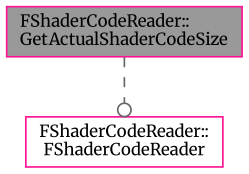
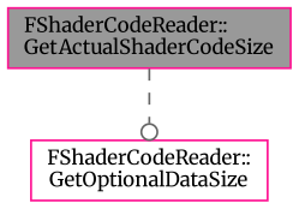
  digraph {
    rankdir=TB
    fontname=Merriweather
    node [color=deeppink fontname=Merriweather fontsize=10 shape=box style=filled]
    n1 [fillcolor=grey60 fontcolor=black height=0.2 label="FShaderCodeReader::\lGetActualShaderCodeSize" width=0.4]
-   n2 [fillcolor=white height=0.2 label="FShaderCodeReader::\lFShaderCodeReader" width=0.4]
+   n2 [fillcolor=white height=0.2 label="FShaderCodeReader::\lGetOptionalDataSize" width=0.4]
    n1 -> n2 [color=gray40 fontname=Merriweather fontsize=10 labelfontname=Helvetica labelfontsize=10 style=dashed arrowhead=odot]
  }
